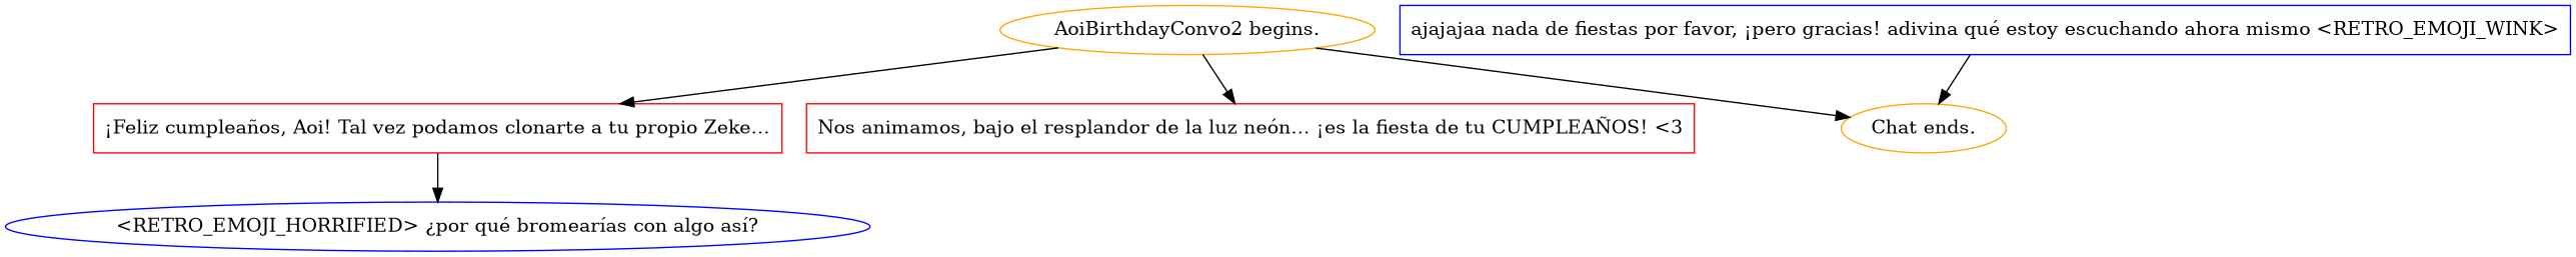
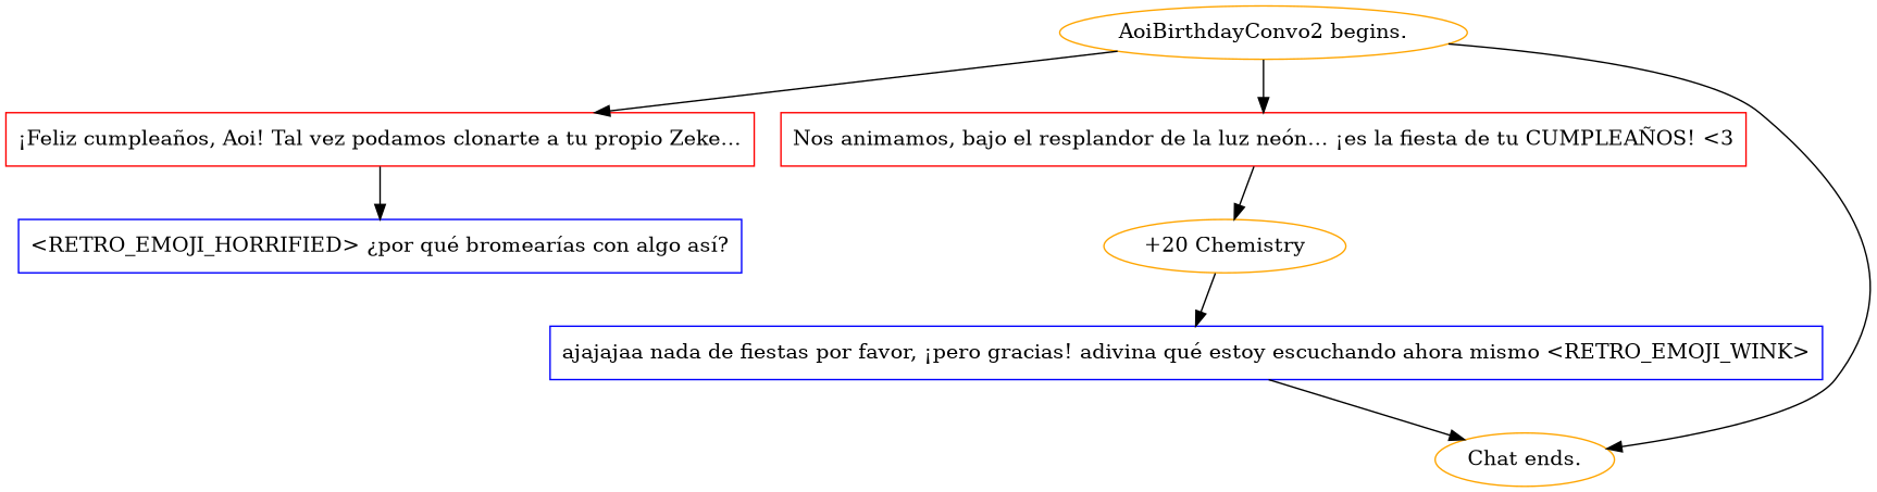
  digraph {
    node [color=orange shape=box]
    "AoiBirthdayConvo2 begins." [shape=""]
    n2 [color=red label="¡Feliz cumpleaños, Aoi! Tal vez podamos clonarte a tu propio Zeke…"]
    n3 [color=red label="Nos animamos, bajo el resplandor de la luz neón… ¡es la fiesta de tu CUMPLEAÑOS! <3"]
    "Chat ends." [shape=""]
-   n5 [color=blue label="<RETRO_EMOJI_HORRIFIED> ¿por qué bromearías con algo así?" shape=ellipse]
+   n5 [color=blue label="<RETRO_EMOJI_HORRIFIED> ¿por qué bromearías con algo así?"]
+   n6 [label="+20 Chemistry" shape=""]
    n7 [color=blue label="ajajajaa nada de fiestas por favor, ¡pero gracias! adivina qué estoy escuchando ahora mismo <RETRO_EMOJI_WINK>"]
    "AoiBirthdayConvo2 begins." -> n2
    "AoiBirthdayConvo2 begins." -> n3
    "AoiBirthdayConvo2 begins." -> "Chat ends."
    n2 -> n5
+   n3 -> n6
+   n6 -> n7
    n7 -> "Chat ends."
  }
